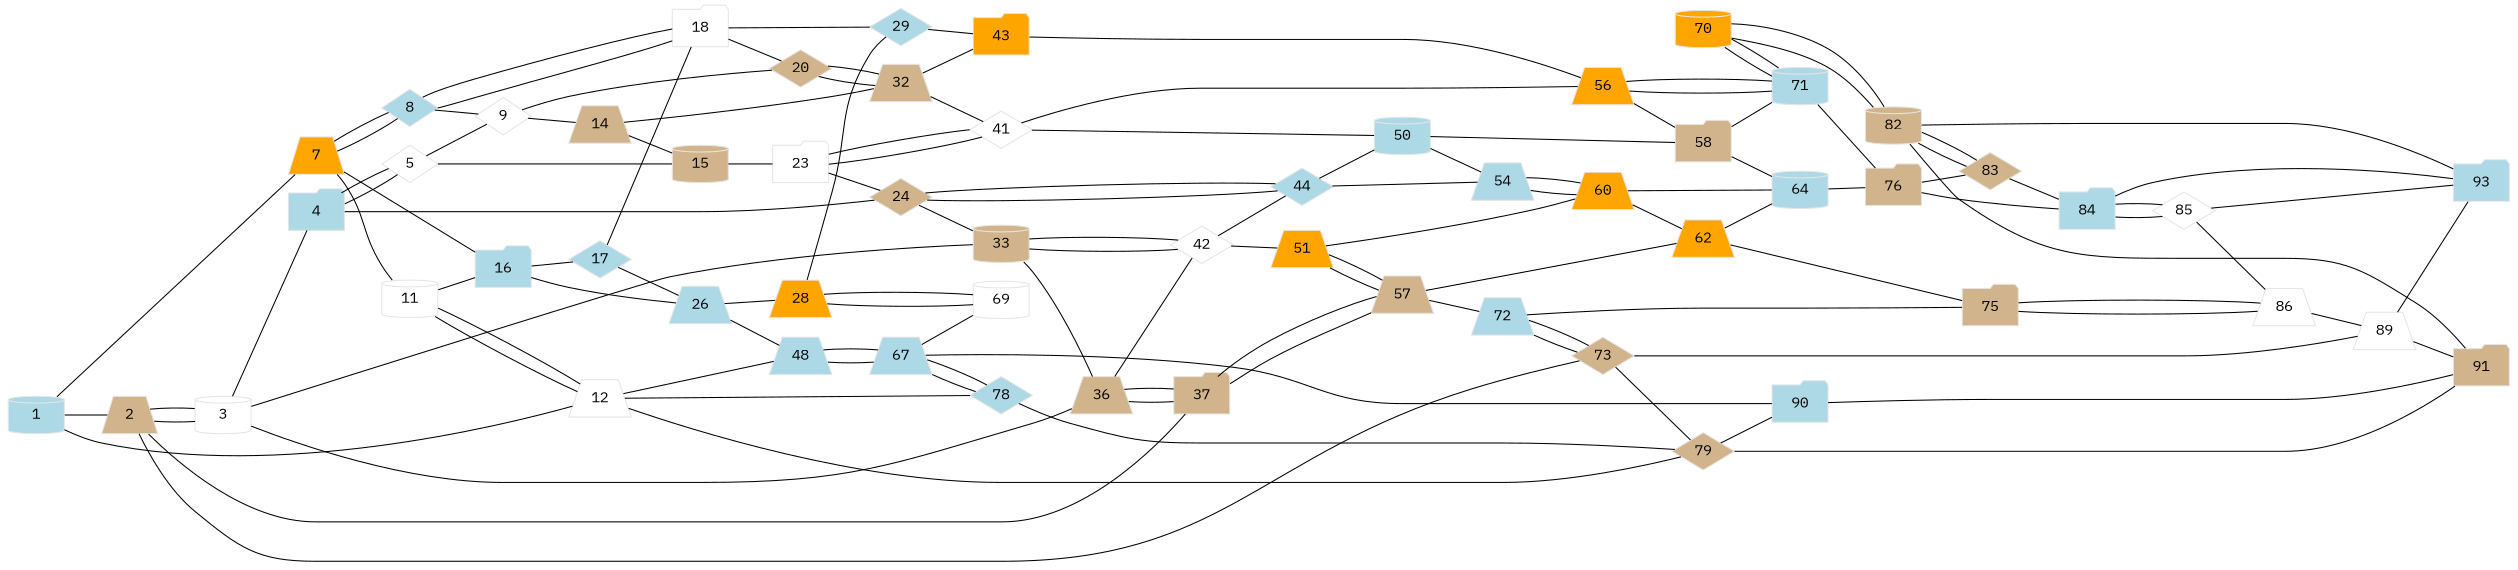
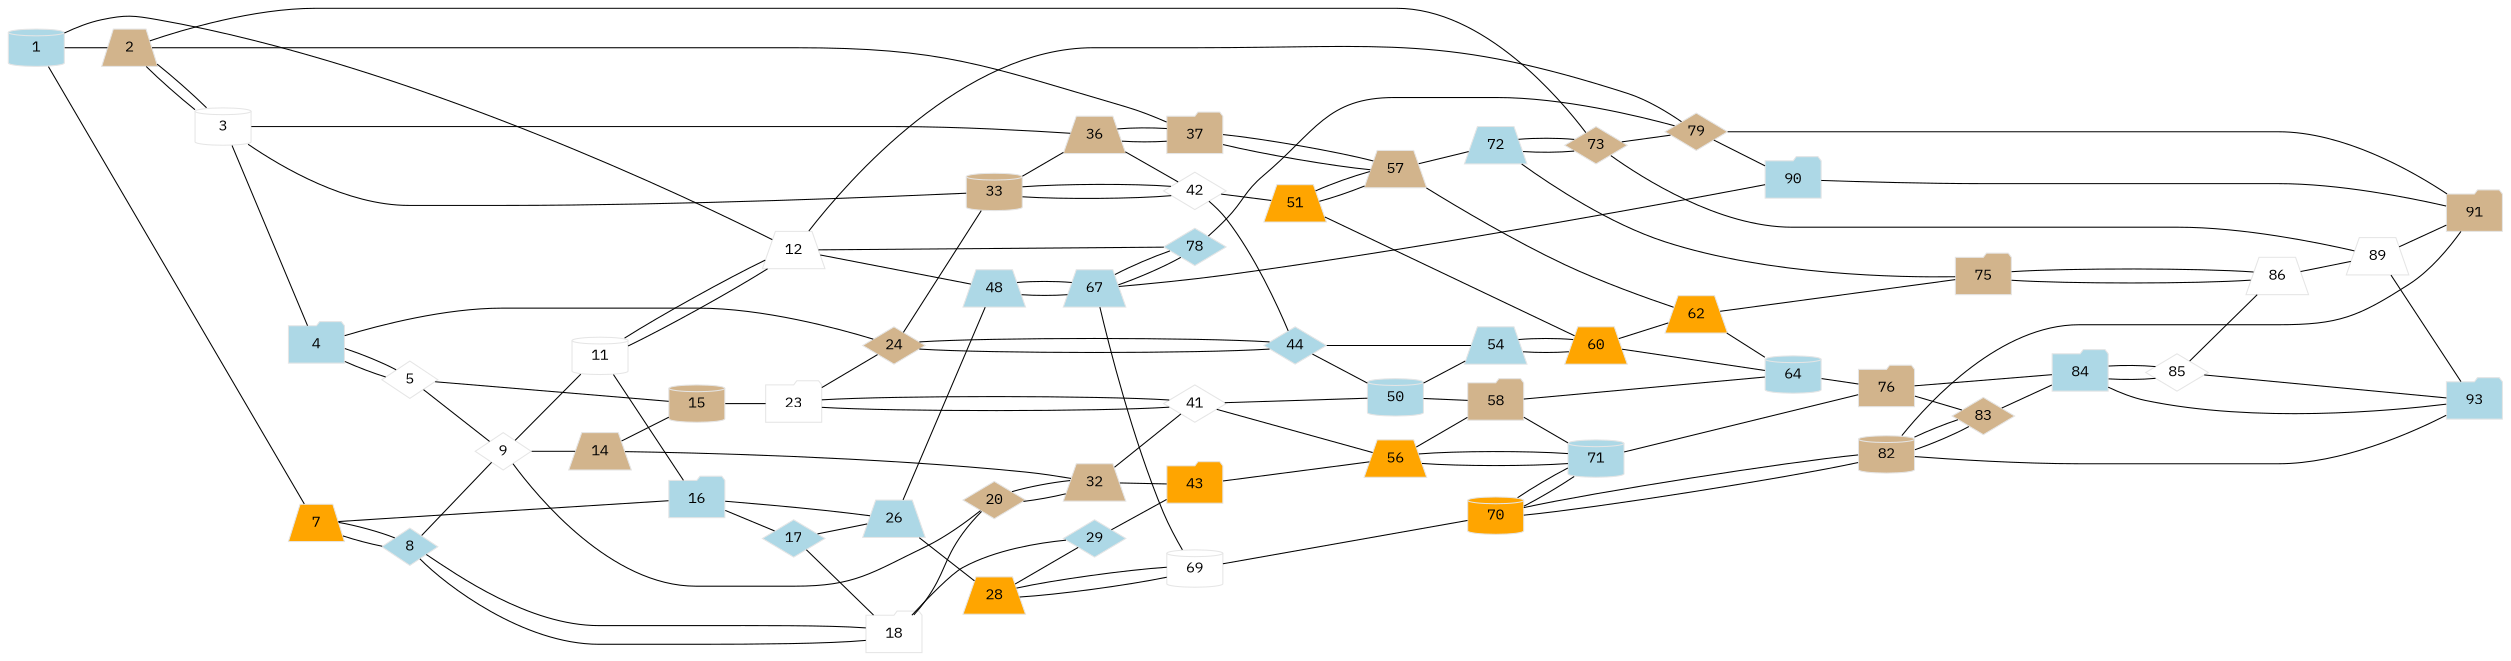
  graph {
    fontname="IBM Plex Mono"
    rankdir=LR
    node [color=gray90 fillcolor=lightblue fontname="IBM Plex Mono" shape=trapezium style=filled]
    edge [fontname="IBM Plex Mono"]
    1 [shape=cylinder]
    2 [fillcolor=tan super="+38"]
    7 [fillcolor=orange super="+10"]
    12 [fillcolor=white super="+47"]
    3 [fillcolor=white shape=cylinder super="+35"]
    37 [fillcolor=tan shape=folder]
    73 [fillcolor=tan shape=diamond super="+81"]
    8 [shape=diamond]
    11 [fillcolor=white shape=cylinder]
    16 [shape=folder super="+21"]
    48
    78 [shape=diamond]
    79 [fillcolor=tan shape=diamond super="+80"]
    4 [shape=folder]
    33 [fillcolor=tan shape=cylinder super="+34"]
    36 [fillcolor=tan super="+39"]
    n17 [fillcolor=tan label=57 super="+63"]
    89 [fillcolor=white super="+97"]
    5 [fillcolor=white shape=diamond super="+6"]
    24 [fillcolor=tan shape=diamond super="+25"]
    42 [fillcolor=white shape=diamond super="+46"]
    9 [fillcolor=white shape=diamond super="+13"]
    15 [fillcolor=tan shape=cylinder super="+22"]
    44 [shape=diamond super="+45"]
    14 [fillcolor=tan super="+31"]
    20 [fillcolor=tan shape=diamond]
    23 [fillcolor=white shape=folder]
    18 [fillcolor=white shape=folder super="+19"]
    17 [shape=diamond]
    26 [super="+27"]
    29 [shape=diamond super="+30"]
    32 [fillcolor=tan super="+40"]
    67 [super="+68"]
    90 [shape=folder]
    91 [fillcolor=tan shape=folder super="+96"]
    41 [fillcolor=white shape=diamond super="+49"]
    43 [fillcolor=orange shape=folder super="+55"]
    28 [fillcolor=orange]
    50 [shape=cylinder super="+53"]
    56 [fillcolor=orange super="+57"]
    54
    69 [fillcolor=white shape=cylinder]
    70 [fillcolor=orange shape=cylinder]
    51 [fillcolor=orange]
    62 [fillcolor=orange super="+66"]
    72
    58 [fillcolor=tan shape=folder super="+59"]
    71 [shape=cylinder super="+74"]
    60 [fillcolor=orange super="+61"]
    64 [shape=cylinder super="+65"]
    75 [fillcolor=tan shape=folder]
    76 [fillcolor=tan shape=folder super="+77"]
    86 [fillcolor=white super="+88"]
    83 [fillcolor=tan shape=diamond]
    84 [shape=folder super="+87"]
    82 [fillcolor=tan shape=cylinder super="+92"]
    93 [shape=folder super="+95"]
    85 [fillcolor=white shape=diamond super="+94"]
    1 -- 2
    1 -- 7
    1 -- 12
    2 -- 3
    2 -- 3
    2 -- 37
    2 -- 73 [weight=2]
    7 -- 8
    7 -- 8
-   7 -- 11
+   9 -- 11
    7 -- 16
    12 -- 48
    12 -- 78
    12 -- 79
    3 -- 4
    3 -- 33
    3 -- 36
    37 -- n17
    37 -- n17
    73 -- 79
    73 -- 89
    8 -- 9
    8 -- 18
    8 -- 18
    11 -- 12
    11 -- 12
    11 -- 16
    16 -- 17
    16 -- 26
    48 -- 67
    48 -- 67
    78 -- 79
    79 -- 90
    79 -- 91
    4 -- 5
    4 -- 5
    4 -- 24
    33 -- 36
    33 -- 42
    33 -- 42
    36 -- 37
    36 -- 37
    36 -- 42
    n17 -- 62
    n17 -- 72
    89 -- 91
    89 -- 93
    5 -- 9
    5 -- 15
    24 -- 33
    24 -- 44
    24 -- 44
    42 -- 44
    42 -- 51
    9 -- 14
    9 -- 20
    15 -- 23
    44 -- 50
    44 -- 54
    14 -- 15 [weight=2]
    14 -- 32
    20 -- 32
    20 -- 32
    23 -- 24
    23 -- 41
    23 -- 41
    18 -- 20
    18 -- 29
    17 -- 18
    17 -- 26
    26 -- 48
    26 -- 28
    29 -- 43 [weight=2]
    32 -- 41
    32 -- 43
    67 -- 78
    67 -- 78
    67 -- 90
    67 -- 69
    90 -- 91
    41 -- 50
    41 -- 56
    43 -- 56
    28 -- 29
    28 -- 69
    28 -- 69
    50 -- 54
    50 -- 58
    56 -- 58
    56 -- 71
    56 -- 71
    54 -- 60
    54 -- 60
+   69 -- 70
    70 -- 71
    70 -- 71
    70 -- 82
    70 -- 82
    51 -- n17
    51 -- n17
    51 -- 60
    62 -- 64
    62 -- 75
    72 -- 73
    72 -- 73
    72 -- 75
    58 -- 71
    58 -- 64
    71 -- 76
    60 -- 62
    60 -- 64
    64 -- 76
    75 -- 86
    75 -- 86
    76 -- 83
    76 -- 84
    86 -- 89
    83 -- 84
    84 -- 93
    84 -- 85
    84 -- 85
    82 -- 91
    82 -- 83
    82 -- 83
    82 -- 93
    85 -- 86 [weight=2]
    85 -- 93
  }
